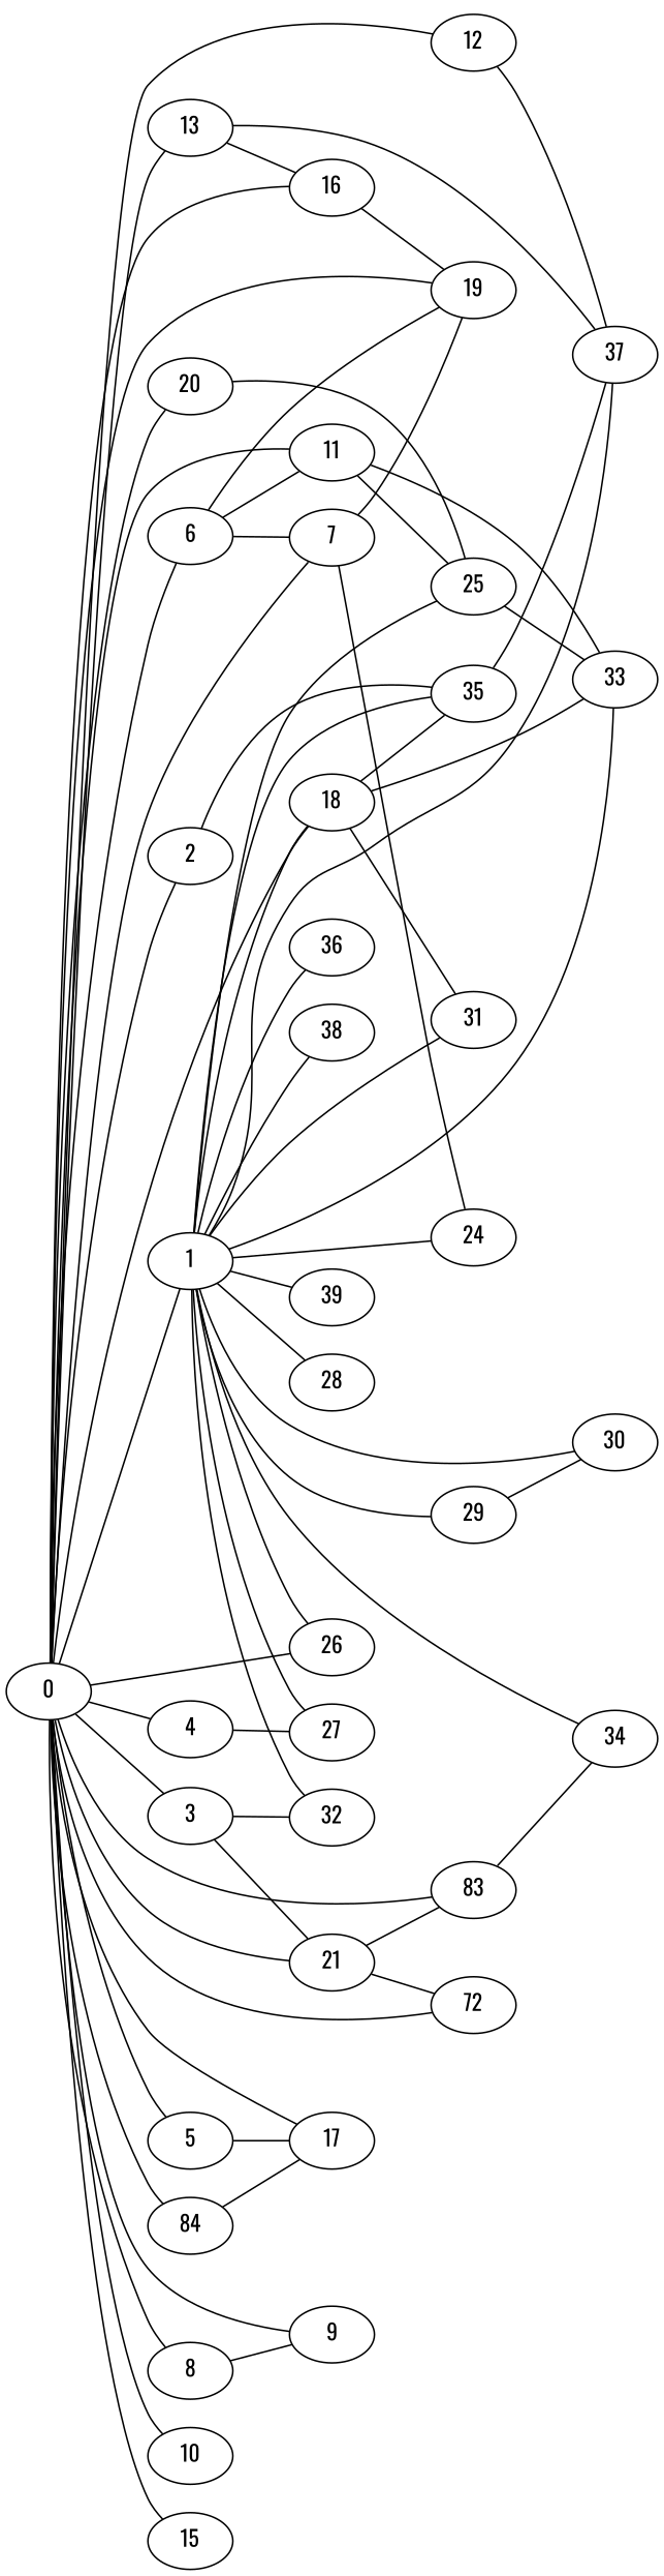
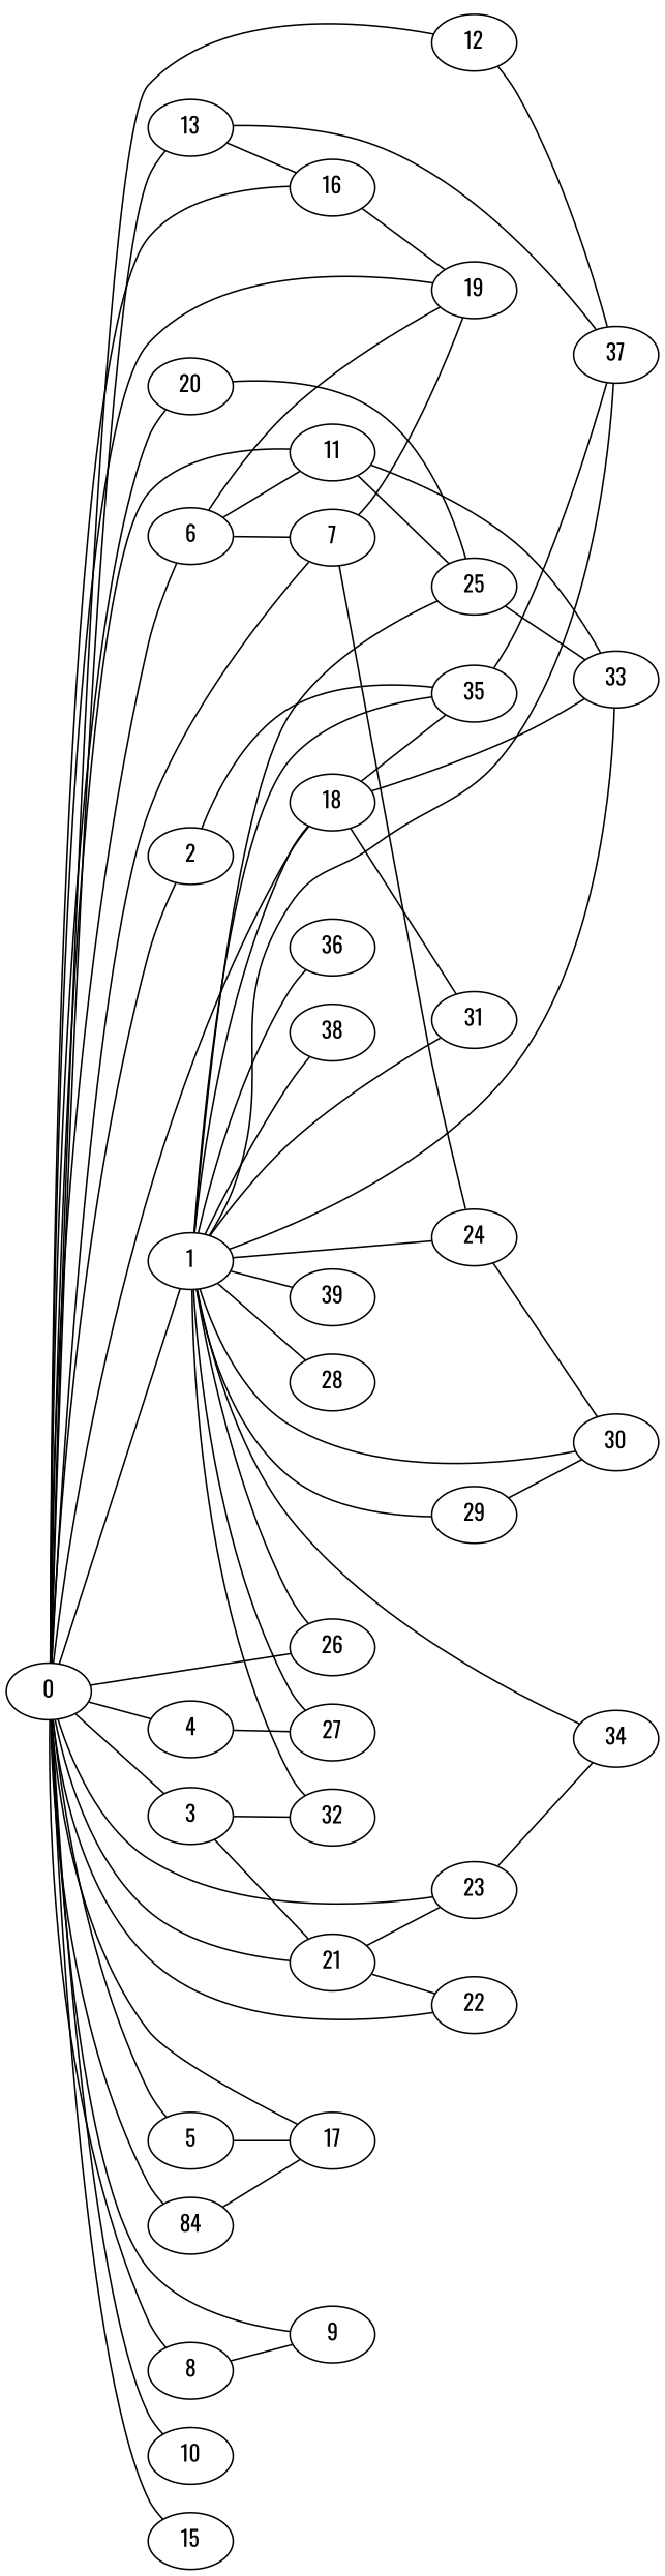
  graph {
    fontname=Oswald
    rankdir=LR
    node [fontname=Oswald]
    edge [fontname=Oswald]
    0
    1
    2
    3
    4
    5
    6
    7
    8
    9
    10
    11
    12
    13
    n15 [label=84]
    15
    16
    17
    18
    19
    20
    21
-   22 [label=72]
-   23 [label=83]
+   22
+   23
    26
    32
    34
    35
    36
    37
    38
    33
    39
    24
    25
    27
    28
    29
    30
    31
    0 -- 1
    0 -- 2
    0 -- 3
    0 -- 4
    0 -- 5
    0 -- 6
    0 -- 7
    0 -- 8
    0 -- 9
    0 -- 10
    0 -- 11
    0 -- 12
    0 -- 13
    0 -- n15
    0 -- 15
    0 -- 16
    0 -- 17
    0 -- 18
    0 -- 19
    0 -- 20
    0 -- 21
    0 -- 22
    0 -- 23
    0 -- 26
    1 -- 18
    1 -- 26
    1 -- 32
    1 -- 34
    1 -- 35
    1 -- 36
    1 -- 37
    1 -- 38
    1 -- 33
    1 -- 39
    1 -- 24
    1 -- 25
    1 -- 27
    1 -- 28
    1 -- 29
    1 -- 30
    1 -- 31
    2 -- 35
    3 -- 21
    3 -- 32
    4 -- 27
    5 -- 17
    6 -- 7
    6 -- 11
    6 -- 19
    7 -- 19
    7 -- 24
    8 -- 9
    11 -- 33
    11 -- 25
    12 -- 37
    13 -- 16
    13 -- 37
    n15 -- 17
    16 -- 19
    18 -- 35
    18 -- 33
    18 -- 31
    20 -- 25
    21 -- 22
    21 -- 23
    23 -- 34
    35 -- 37
+   24 -- 30
    25 -- 33
    29 -- 30
  }
